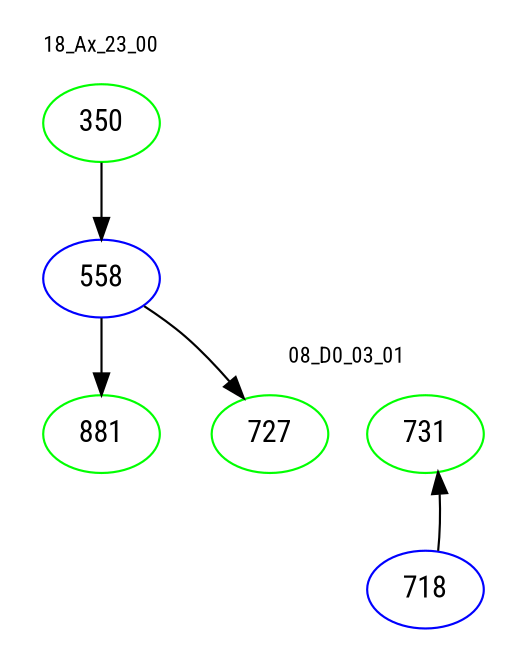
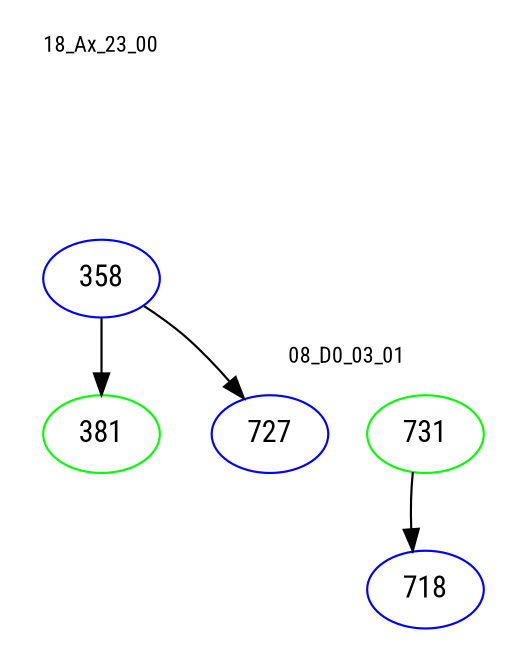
  digraph {
    fontname="Roboto Condensed"
    node [color=green fontname="Roboto Condensed"]
    edge [color=black fontname="Roboto Condensed"]
-   n1 [label=350]
-   n2 [color=blue label=558]
-   n3 [label=881]
+   n2 [color=blue label=358]
+   n3 [label=381]
    n4 [label=731]
    n5 [color=blue label=718]
-   n6 [label=727]
+   n6 [color=blue label=727]
    subgraph cluster_1 {
      color=white
      fontsize=10
      label="18_Ax_23_00"
-     n1
      n2
      n3
    }
    subgraph cluster_2 {
      color=white
      fontsize=10
      label="08_D0_03_01"
      n4
      n5
      n6
    }
-   n1 -> n2
    n2 -> n3
    n2 -> n6
-   n5 -> n4
+   n4 -> n5
  }
